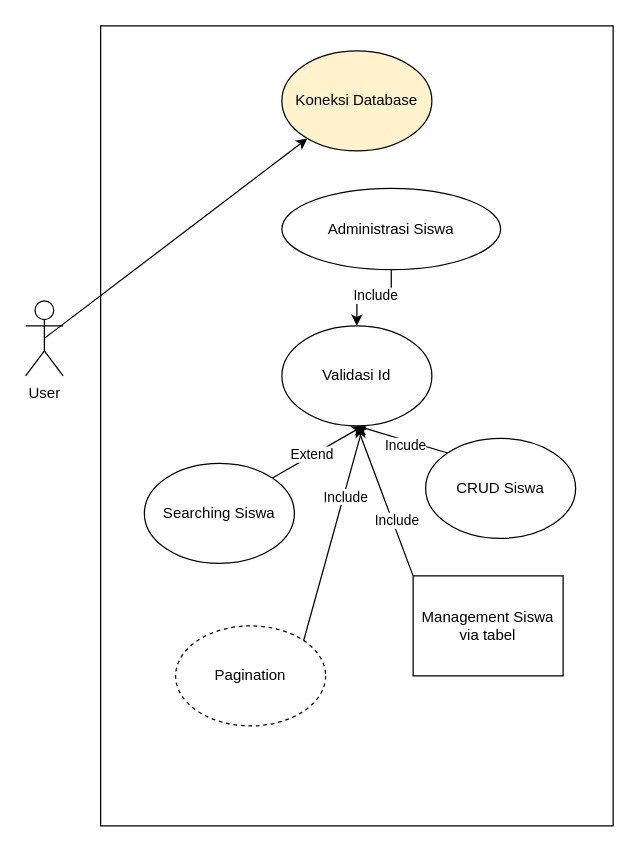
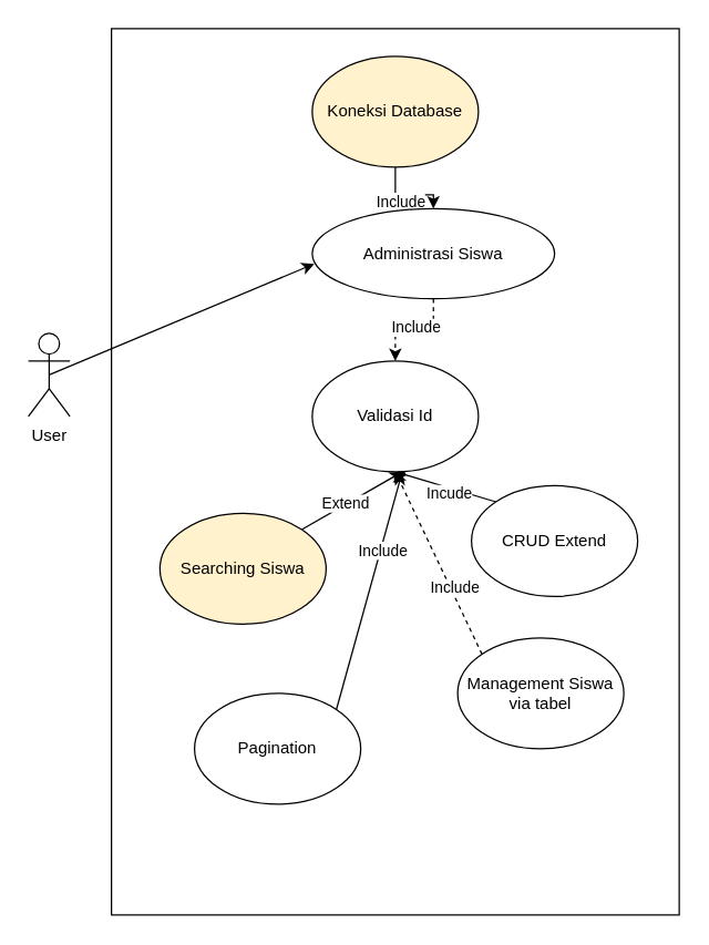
  <mxCell id="0" />
  <mxCell id="1" parent="0" />
  <mxCell id="2" value="User" style="shape=umlActor;verticalLabelPosition=bottom;verticalAlign=top;html=1;outlineConnect=0;" vertex="1" parent="1"><mxGeometry x="20" y="240" width="30" height="60" as="geometry" /></mxCell>
  <mxCell id="3" value="" style="rounded=0;whiteSpace=wrap;html=1;" vertex="1" parent="1"><mxGeometry x="80" y="20" width="410" height="640" as="geometry" /></mxCell>
+ <mxCell id="4" style="edgeStyle=orthogonalEdgeStyle;rounded=0;orthogonalLoop=1;jettySize=auto;html=1;exitX=0.5;exitY=1;exitDx=0;exitDy=0;entryX=0.5;entryY=0;entryDx=0;entryDy=0;" edge="1" parent="1" source="6" target="9"><mxGeometry relative="1" as="geometry" /></mxCell>
+ <mxCell id="5" value="Include" style="edgeLabel;html=1;align=center;verticalAlign=middle;resizable=0;points=[];" vertex="1" connectable="0" parent="4"><mxGeometry x="-0.2" y="-4" relative="1" as="geometry"><mxPoint as="offset" /></mxGeometry></mxCell>
  <mxCell id="6" value="Koneksi Database" style="ellipse;whiteSpace=wrap;html=1;fillColor=#fff2cc;" vertex="1" parent="1"><mxGeometry x="225" y="40" width="120" height="80" as="geometry" /></mxCell>
- <mxCell id="7" style="edgeStyle=orthogonalEdgeStyle;rounded=0;orthogonalLoop=1;jettySize=auto;html=1;exitX=0.5;exitY=1;exitDx=0;exitDy=0;entryX=0.5;entryY=0;entryDx=0;entryDy=0;" edge="1" parent="1" source="9" target="22"><mxGeometry relative="1" as="geometry" /></mxCell>
+ <mxCell id="7" style="edgeStyle=orthogonalEdgeStyle;rounded=0;orthogonalLoop=1;jettySize=auto;html=1;exitX=0.5;exitY=1;exitDx=0;exitDy=0;entryX=0.5;entryY=0;entryDx=0;entryDy=0;dashed=1;" edge="1" parent="1" source="9" target="22"><mxGeometry relative="1" as="geometry" /></mxCell>
  <mxCell id="8" value="Include" style="edgeLabel;html=1;align=center;verticalAlign=middle;resizable=0;points=[];" vertex="1" connectable="0" parent="7"><mxGeometry y="-2" relative="1" as="geometry"><mxPoint as="offset" /></mxGeometry></mxCell>
  <mxCell id="9" value="Administrasi Siswa" style="ellipse;whiteSpace=wrap;html=1;" vertex="1" parent="1"><mxGeometry x="225" y="150" width="175" height="65" as="geometry" /></mxCell>
  <mxCell id="10" style="rounded=0;orthogonalLoop=1;jettySize=auto;html=1;exitX=0;exitY=0;exitDx=0;exitDy=0;entryX=0.5;entryY=1;entryDx=0;entryDy=0;endArrow=diamond;" edge="1" parent="1" source="12" target="22"><mxGeometry relative="1" as="geometry" /></mxCell>
  <mxCell id="11" value="Incude" style="edgeLabel;html=1;align=center;verticalAlign=middle;resizable=0;points=[];" vertex="1" connectable="0" parent="10"><mxGeometry x="-0.107" y="4" relative="1" as="geometry"><mxPoint as="offset" /></mxGeometry></mxCell>
- <mxCell id="12" value="CRUD Siswa" style="ellipse;whiteSpace=wrap;html=1;" vertex="1" parent="1"><mxGeometry x="340" y="350" width="120" height="80" as="geometry" /></mxCell>
- <mxCell id="13" style="rounded=0;orthogonalLoop=1;jettySize=auto;html=1;exitX=0;exitY=0;exitDx=0;exitDy=0;entryX=0.5;entryY=1;entryDx=0;entryDy=0;" edge="1" parent="1" source="15" target="22"><mxGeometry relative="1" as="geometry" /></mxCell>
+ <mxCell id="12" value="CRUD Extend" style="ellipse;whiteSpace=wrap;html=1;" vertex="1" parent="1"><mxGeometry x="340" y="350" width="120" height="80" as="geometry" /></mxCell>
+ <mxCell id="13" style="rounded=0;orthogonalLoop=1;jettySize=auto;html=1;exitX=0;exitY=0;exitDx=0;exitDy=0;entryX=0.5;entryY=1;entryDx=0;entryDy=0;dashed=1;" edge="1" parent="1" source="15" target="22"><mxGeometry relative="1" as="geometry" /></mxCell>
  <mxCell id="14" value="Include" style="edgeLabel;html=1;align=center;verticalAlign=middle;resizable=0;points=[];" vertex="1" connectable="0" parent="13"><mxGeometry x="-0.281" y="-3" relative="1" as="geometry"><mxPoint as="offset" /></mxGeometry></mxCell>
- <mxCell id="15" value="Management Siswa via tabel" style="whiteSpace=wrap;html=1;rounded=0;" vertex="1" parent="1"><mxGeometry x="330" y="460" width="120" height="80" as="geometry" /></mxCell>
+ <mxCell id="15" value="Management Siswa via tabel" style="ellipse;whiteSpace=wrap;html=1;" vertex="1" parent="1"><mxGeometry x="330" y="460" width="120" height="80" as="geometry" /></mxCell>
  <mxCell id="16" style="rounded=0;orthogonalLoop=1;jettySize=auto;html=1;exitX=1;exitY=0;exitDx=0;exitDy=0;" edge="1" parent="1" source="18"><mxGeometry relative="1" as="geometry"><mxPoint x="290" y="340" as="targetPoint" /></mxGeometry></mxCell>
  <mxCell id="17" value="Extend" style="edgeLabel;html=1;align=center;verticalAlign=middle;resizable=0;points=[];" vertex="1" connectable="0" parent="16"><mxGeometry x="-0.15" y="1" relative="1" as="geometry"><mxPoint as="offset" /></mxGeometry></mxCell>
- <mxCell id="18" value="Searching Siswa" style="ellipse;whiteSpace=wrap;html=1;" vertex="1" parent="1"><mxGeometry x="115" y="370" width="120" height="80" as="geometry" /></mxCell>
+ <mxCell id="18" value="Searching Siswa" style="ellipse;whiteSpace=wrap;html=1;fillColor=#fff2cc;" vertex="1" parent="1"><mxGeometry x="115" y="370" width="120" height="80" as="geometry" /></mxCell>
  <mxCell id="19" style="rounded=0;orthogonalLoop=1;jettySize=auto;html=1;exitX=1;exitY=0;exitDx=0;exitDy=0;" edge="1" parent="1" source="21"><mxGeometry relative="1" as="geometry"><mxPoint x="290" y="340" as="targetPoint" /></mxGeometry></mxCell>
  <mxCell id="20" value="Include" style="edgeLabel;html=1;align=center;verticalAlign=middle;resizable=0;points=[];" vertex="1" connectable="0" parent="19"><mxGeometry x="0.352" y="-1" relative="1" as="geometry"><mxPoint as="offset" /></mxGeometry></mxCell>
- <mxCell id="21" value="Pagination" style="ellipse;whiteSpace=wrap;html=1;dashed=1;" vertex="1" parent="1"><mxGeometry x="140" y="500" width="120" height="80" as="geometry" /></mxCell>
+ <mxCell id="21" value="Pagination" style="ellipse;whiteSpace=wrap;html=1;" vertex="1" parent="1"><mxGeometry x="140" y="500" width="120" height="80" as="geometry" /></mxCell>
  <mxCell id="22" value="Validasi Id" style="ellipse;whiteSpace=wrap;html=1;" vertex="1" parent="1"><mxGeometry x="225" y="260" width="120" height="80" as="geometry" /></mxCell>
- <mxCell id="23" style="rounded=0;orthogonalLoop=1;jettySize=auto;html=1;exitX=0.5;exitY=0.5;exitDx=0;exitDy=0;exitPerimeter=0;" edge="1" parent="1" source="2" target="6"><mxGeometry relative="1" as="geometry" /></mxCell>
+ <mxCell id="23" style="rounded=0;orthogonalLoop=1;jettySize=auto;html=1;exitX=0.5;exitY=0.5;exitDx=0;exitDy=0;exitPerimeter=0;entryX=0.008;entryY=0.613;entryDx=0;entryDy=0;entryPerimeter=0;" edge="1" parent="1" source="2" target="9"><mxGeometry relative="1" as="geometry" /></mxCell>
